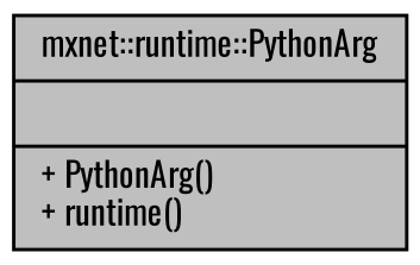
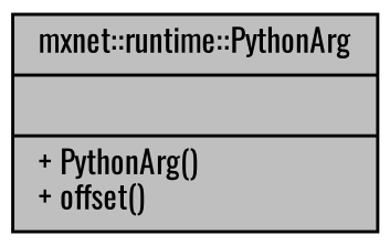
  digraph {
    fontname=Oswald
-   n1 [color=black fillcolor=grey75 fontcolor=black fontname=Oswald fontsize=10 height=0.2 label="{mxnet::runtime::PythonArg\n||+ PythonArg()\l+ runtime()\l}" shape=record style=filled width=0.4]
+   n1 [color=black fillcolor=grey75 fontcolor=black fontname=Oswald fontsize=10 height=0.2 label="{mxnet::runtime::PythonArg\n||+ PythonArg()\l+ offset()\l}" shape=record style=filled width=0.4]
  }
